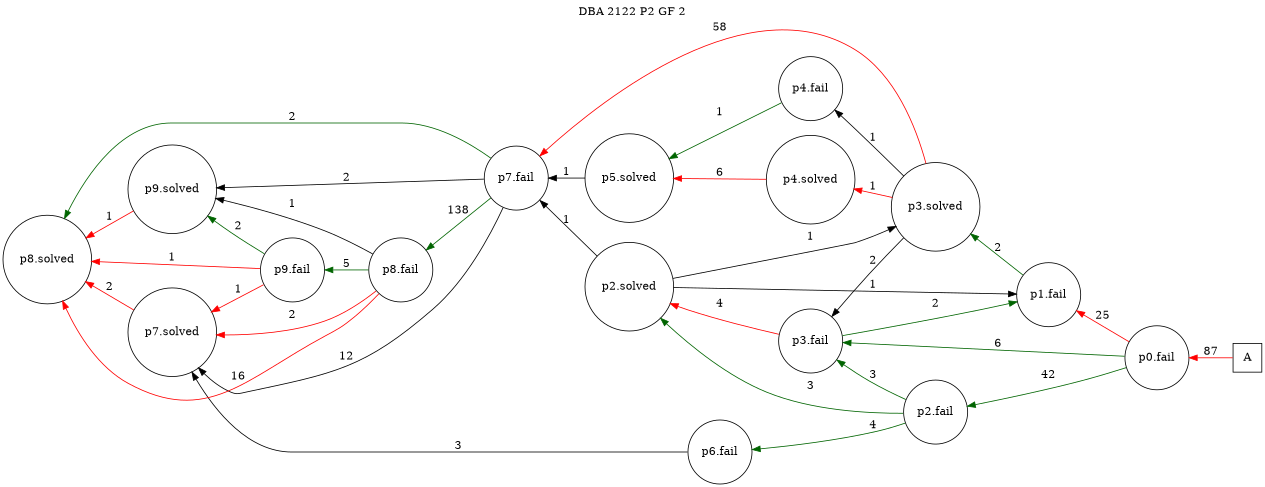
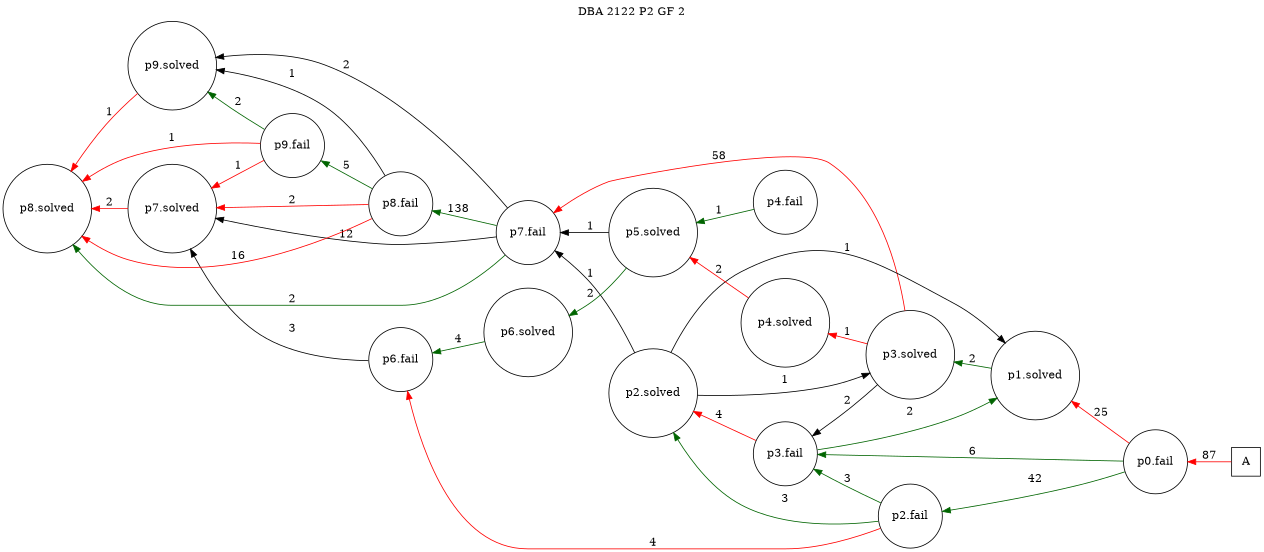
  digraph {
    label=" DBA 2122 P2 GF 2 "
    labelloc=tl
    rankdir=RL
    node [shape=circle]
    edge [color=darkgreen]
    n1 [label=A shape=square]
    n2 [label="p0.fail"]
-   n3 [label="p1.fail"]
+   n3 [label="p1.solved"]
    n4 [label="p2.fail"]
    n5 [label="p3.fail"]
    n6 [label="p3.solved"]
    n7 [label="p2.solved"]
    n8 [label="p6.fail"]
    n9 [label="p4.solved"]
    n10 [label="p7.fail"]
    n11 [label="p4.fail"]
    n12 [label="p7.solved"]
    n13 [label="p5.solved"]
    n14 [label="p8.fail"]
    n15 [label="p8.solved"]
    n16 [label="p9.solved"]
+   n17 [label="p6.solved"]
    n18 [label="p9.fail"]
    n1 -> n2 [color=red label=87]
    n2 -> n3 [color=red label=25]
    n2 -> n4 [label=42]
    n2 -> n5 [label=6]
    n3 -> n6 [label=2]
    n4 -> n5 [label=3]
    n4 -> n7 [label=3]
-   n4 -> n8 [label=4]
+   n4 -> n8 [color=red label=4]
    n5 -> n3 [label=2]
    n5 -> n7 [color=red label=4]
    n6 -> n5 [color=black label=2]
    n6 -> n9 [color=red label=1]
    n6 -> n10 [color=red label=58]
-   n6 -> n11 [color=black label=1]
    n7 -> n3 [color=black label=1]
    n7 -> n6 [color=black label=1]
    n7 -> n10 [color=black label=1]
    n8 -> n12 [color=black label=3]
-   n9 -> n13 [color=red label=6]
+   n9 -> n13 [color=red label=2]
    n10 -> n12 [color=black label=12]
    n10 -> n14 [label=138]
    n10 -> n15 [label=2]
    n10 -> n16 [color=black label=2]
    n11 -> n13 [label=1]
    n12 -> n15 [color=red label=2]
    n13 -> n10 [color=black label=1]
+   n13 -> n17 [label=2]
    n14 -> n12 [color=red label=2]
    n14 -> n15 [color=red label=16]
    n14 -> n16 [color=black label=1]
    n14 -> n18 [label=5]
    n16 -> n15 [color=red label=1]
+   n17 -> n8 [label=4]
    n18 -> n12 [color=red label=1]
    n18 -> n15 [color=red label=1]
    n18 -> n16 [label=2]
  }
